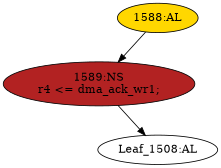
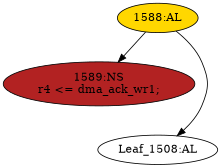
  strict digraph {
    node [style=filled]
    edge [cond="[]" lineno=None]
    n1 [ast="<pyverilog.vparser.ast.Always object at 0x7f0a38dab310>" clk_sens=True fillcolor=gold label="1588:AL" sens="['clk']" statements="[]" typ=Always use_var="['dma_ack_wr1']"]
    n2 [ast="<pyverilog.vparser.ast.NonblockingSubstitution object at 0x7f0a38dab410>" fillcolor=firebrick label="1589:NS\nr4 <= dma_ack_wr1;" statements="[<pyverilog.vparser.ast.NonblockingSubstitution object at 0x7f0a38dab410>]" typ=NonblockingSubstitution]
    n3 [def_var="['r4']" label="Leaf_1508:AL" style=""]
    n1 -> n2
-   n2 -> n3
+   n1 -> n3
  }
